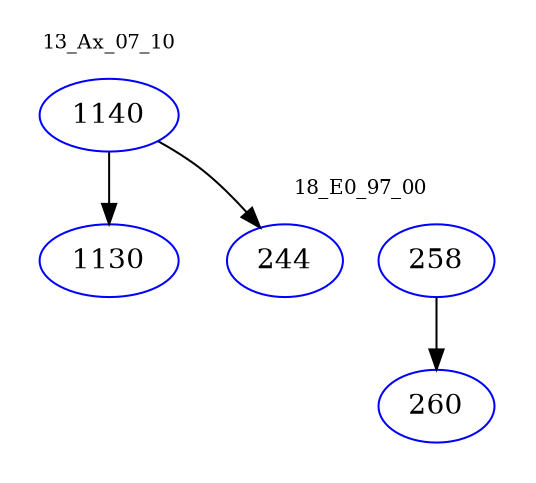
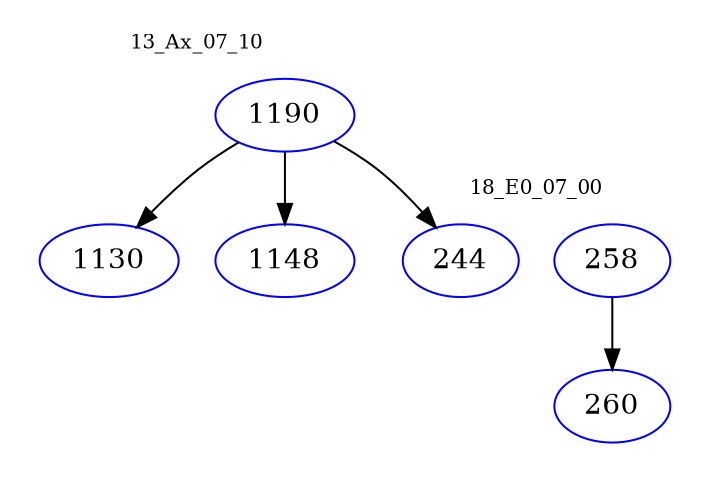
  digraph {
    node [color=blue]
    edge [color=black]
-   n1 [label=1140]
+   n1 [label=1190]
    n2 [label=1130]
+   n3 [label=1148]
    n4 [label=258]
    n5 [label=244]
    n6 [label=260]
    subgraph cluster_1 {
      color=white
      fontsize=10
      label="13_Ax_07_10"
      n1
      n2
+     n3
    }
    subgraph cluster_2 {
      color=white
      fontsize=10
-     label="18_E0_97_00"
+     label="18_E0_07_00"
      n4
      n5
      n6
    }
    n1 -> n2
+   n1 -> n3
    n1 -> n5
    n4 -> n6
  }
